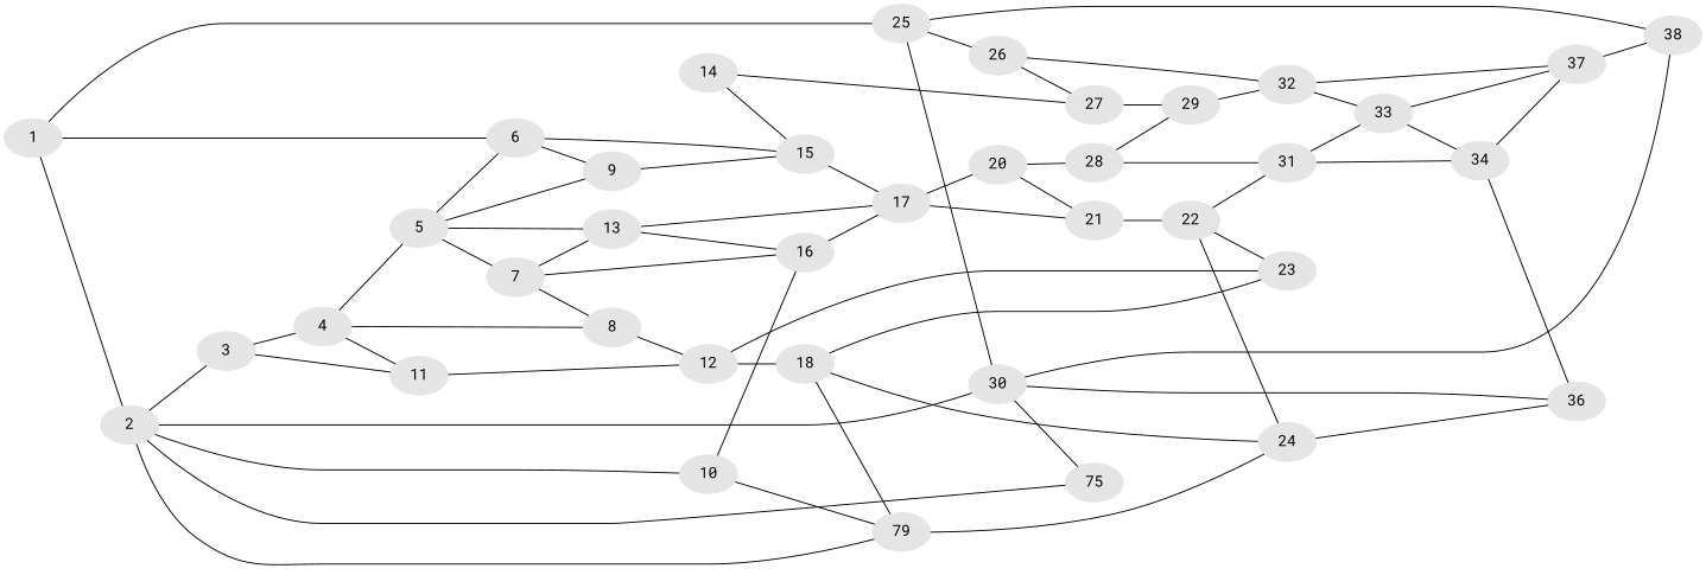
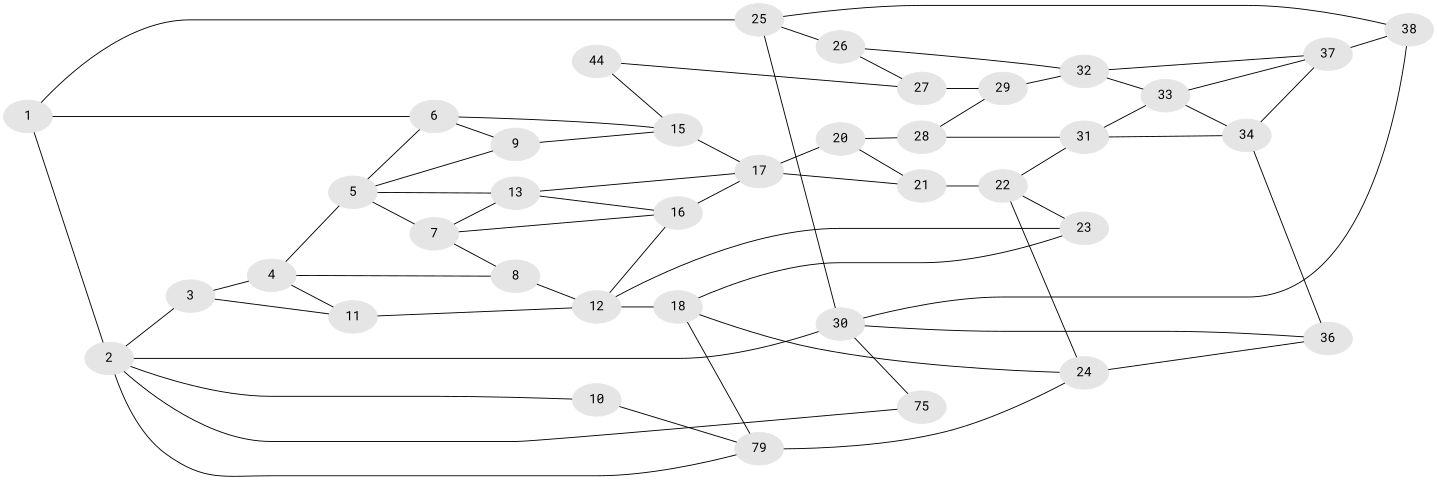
  graph {
    fontname="Roboto Mono"
    rankdir=LR
    node [color=gray90 fontname="Roboto Mono" style=filled]
    edge [fontname="Roboto Mono" weight=1.0]
    1
    2
    6
    25
    3
    10
    n7 [label=79]
    30
    n9 [label=75]
    9
    15
    26
    38
    4
    11
    24
    36
    5
    8
    12
    7
    13
    16
    17
-   14
+   14 [label=44]
    27
    18
    23
    20
    21
    29
    28
    22
    31
    33
    34
    32
    37
    1 -- 2
    1 -- 6 [weight=2.0]
    1 -- 25
    2 -- 3
    2 -- 10
    2 -- n7
    2 -- 30 [weight=2.0]
    2 -- n9
    6 -- 9
    6 -- 15
    25 -- 30
    25 -- 26 [weight=2.0]
    25 -- 38 [weight=3.0]
    3 -- 4 [weight=2.0]
    3 -- 11
    10 -- n7 [weight=2.0]
    n7 -- 24
    30 -- n9
    30 -- 38
    30 -- 36
    9 -- 15
    15 -- 17 [weight=2.0]
    26 -- 27 [weight=2.0]
    26 -- 32
    4 -- 11
    4 -- 5
    4 -- 8
    11 -- 12 [weight=2.0]
    24 -- 36
    5 -- 6
    5 -- 9 [weight=2.0]
    5 -- 7 [weight=2.0]
    5 -- 13
    8 -- 12
-   10 -- 16
+   12 -- 16
    12 -- 18
    12 -- 23
    7 -- 8 [weight=2.0]
    7 -- 13
    7 -- 16
    13 -- 16
    13 -- 17
    16 -- 17
    17 -- 20
    17 -- 21 [weight=2.0]
    14 -- 15 [weight=2.0]
    14 -- 27 [weight=2.0]
    27 -- 29 [weight=2.0]
    18 -- n7
    18 -- 24
    18 -- 23
    20 -- 21 [weight=2.0]
    20 -- 28 [weight=3.0]
    21 -- 22 [weight=2.0]
    29 -- 32
    28 -- 29 [weight=2.0]
    28 -- 31 [weight=3.0]
    22 -- 24
    22 -- 23
    22 -- 31
    31 -- 33
    31 -- 34
    33 -- 34
    33 -- 37
    34 -- 36
    34 -- 37
    32 -- 33
    32 -- 37
    37 -- 38 [weight=2.0]
  }
